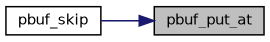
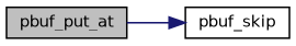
  digraph {
    rankdir=LR
    node [color=black fontname=Helvetica fontsize=10 shape=record style=filled]
    n1 [fillcolor=grey75 fontcolor=black height=0.2 label=pbuf_put_at width=0.4]
    n2 [fillcolor=white height=0.2 label=pbuf_skip width=0.4]
-   n2 -> n1 [color=midnightblue fontname=Helvetica fontsize=10 labelfontname=Helvetica labelfontsize=10 style=solid]
+   n1 -> n2 [color=midnightblue fontname=Helvetica fontsize=10 labelfontname=Helvetica labelfontsize=10 style=solid]
  }
